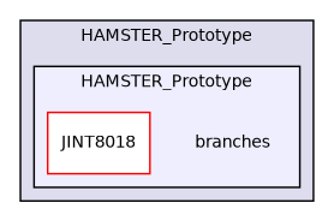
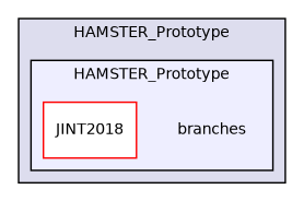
  digraph {
    compound=true
    node [fontname=Helvetica fontsize=10]
    n1 [label=branches shape=plaintext]
-   n2 [color=red fillcolor=white label=JINT8018 shape=box style=filled]
+   n2 [color=red fillcolor=white label=JINT2018 shape=box style=filled]
    subgraph cluster_1 {
      bgcolor="#ddddee"
      fontname=Helvetica
      fontsize=10
      label=HAMSTER_Prototype
      pencolor=black
      subgraph cluster_2 {
        bgcolor="#eeeeff"
        fontname=Helvetica
        fontsize=10
        pencolor=black
        n1
        n2
      }
    }
  }
